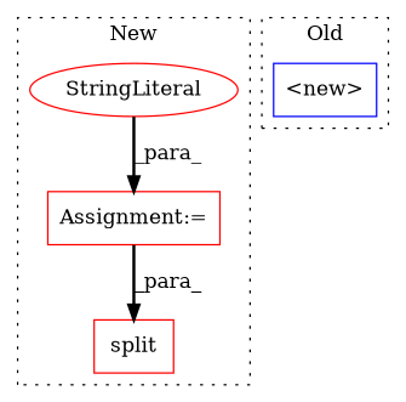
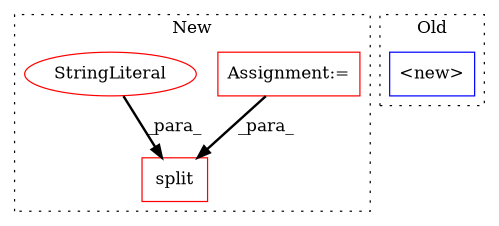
  digraph {
    node [color=red shape=box]
    edge [arrowhead=normal style=bold]
    n1 [a=32 l="6,1" label=split s="691,701"]
    n2 [a=7 l=2 label="Assignment:=" s=684]
    n3 [a=45 l=4 label=StringLiteral s=697 shape=ellipse]
    n4 [a=14 color=blue l=17 label="<new>" s=3012]
    subgraph cluster_1 {
      label=New
      style=dotted
      n1
      n2
      n3
    }
    subgraph cluster_2 {
      label=Old
      style=dotted
      n4
    }
    n2 -> n1 [label=_para_]
-   n3 -> n2 [label=_para_]
+   n3 -> n1 [label=_para_]
  }
